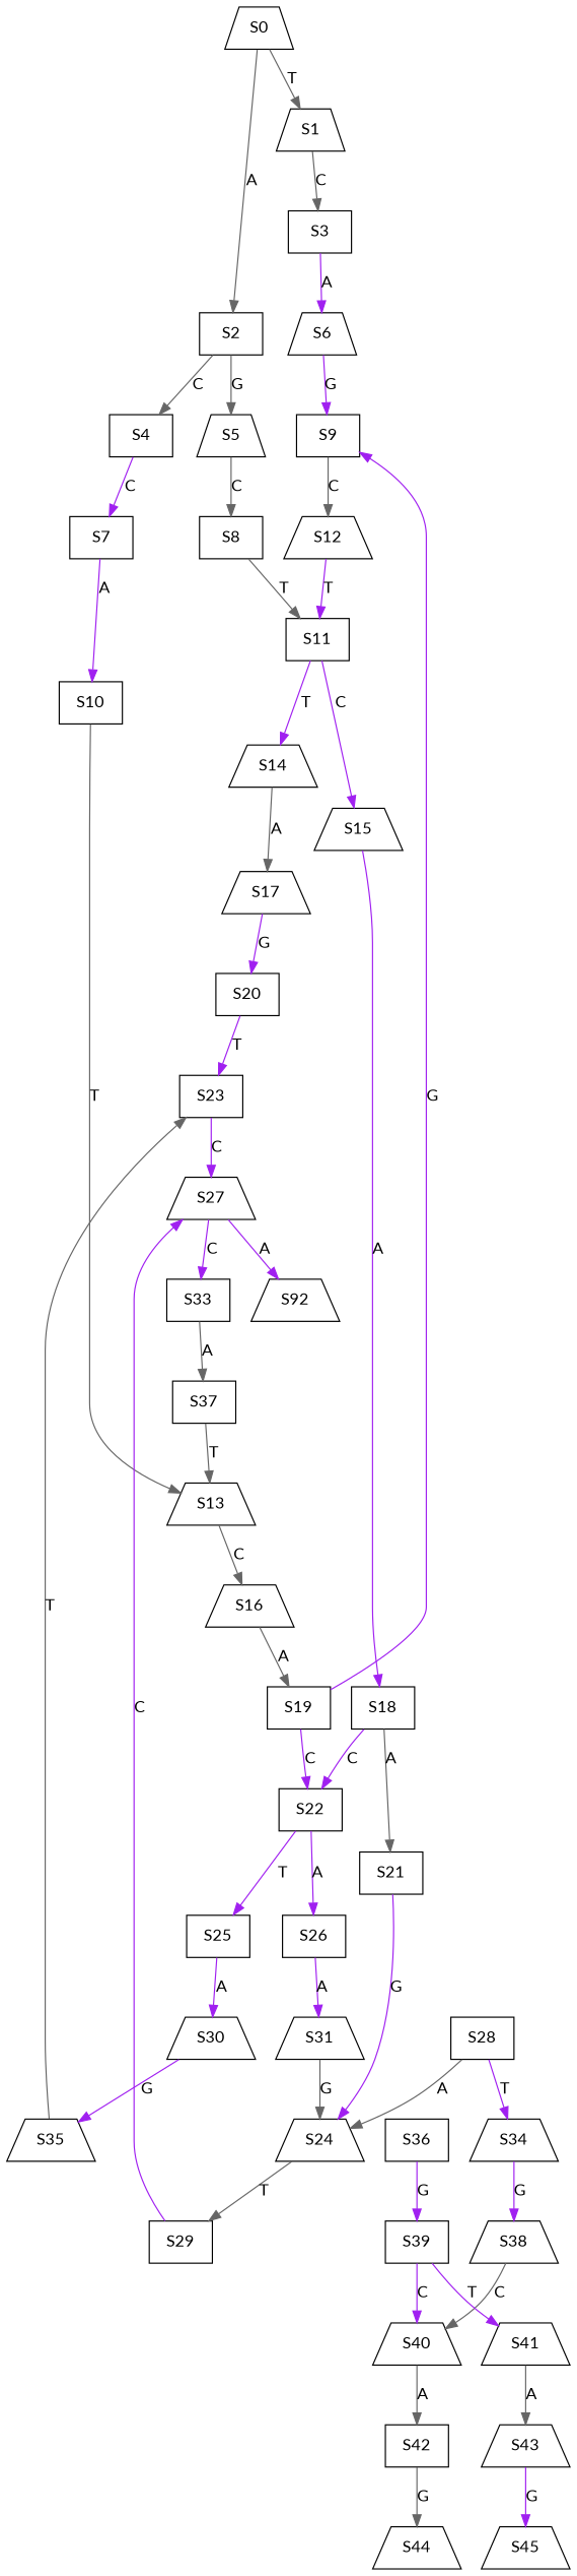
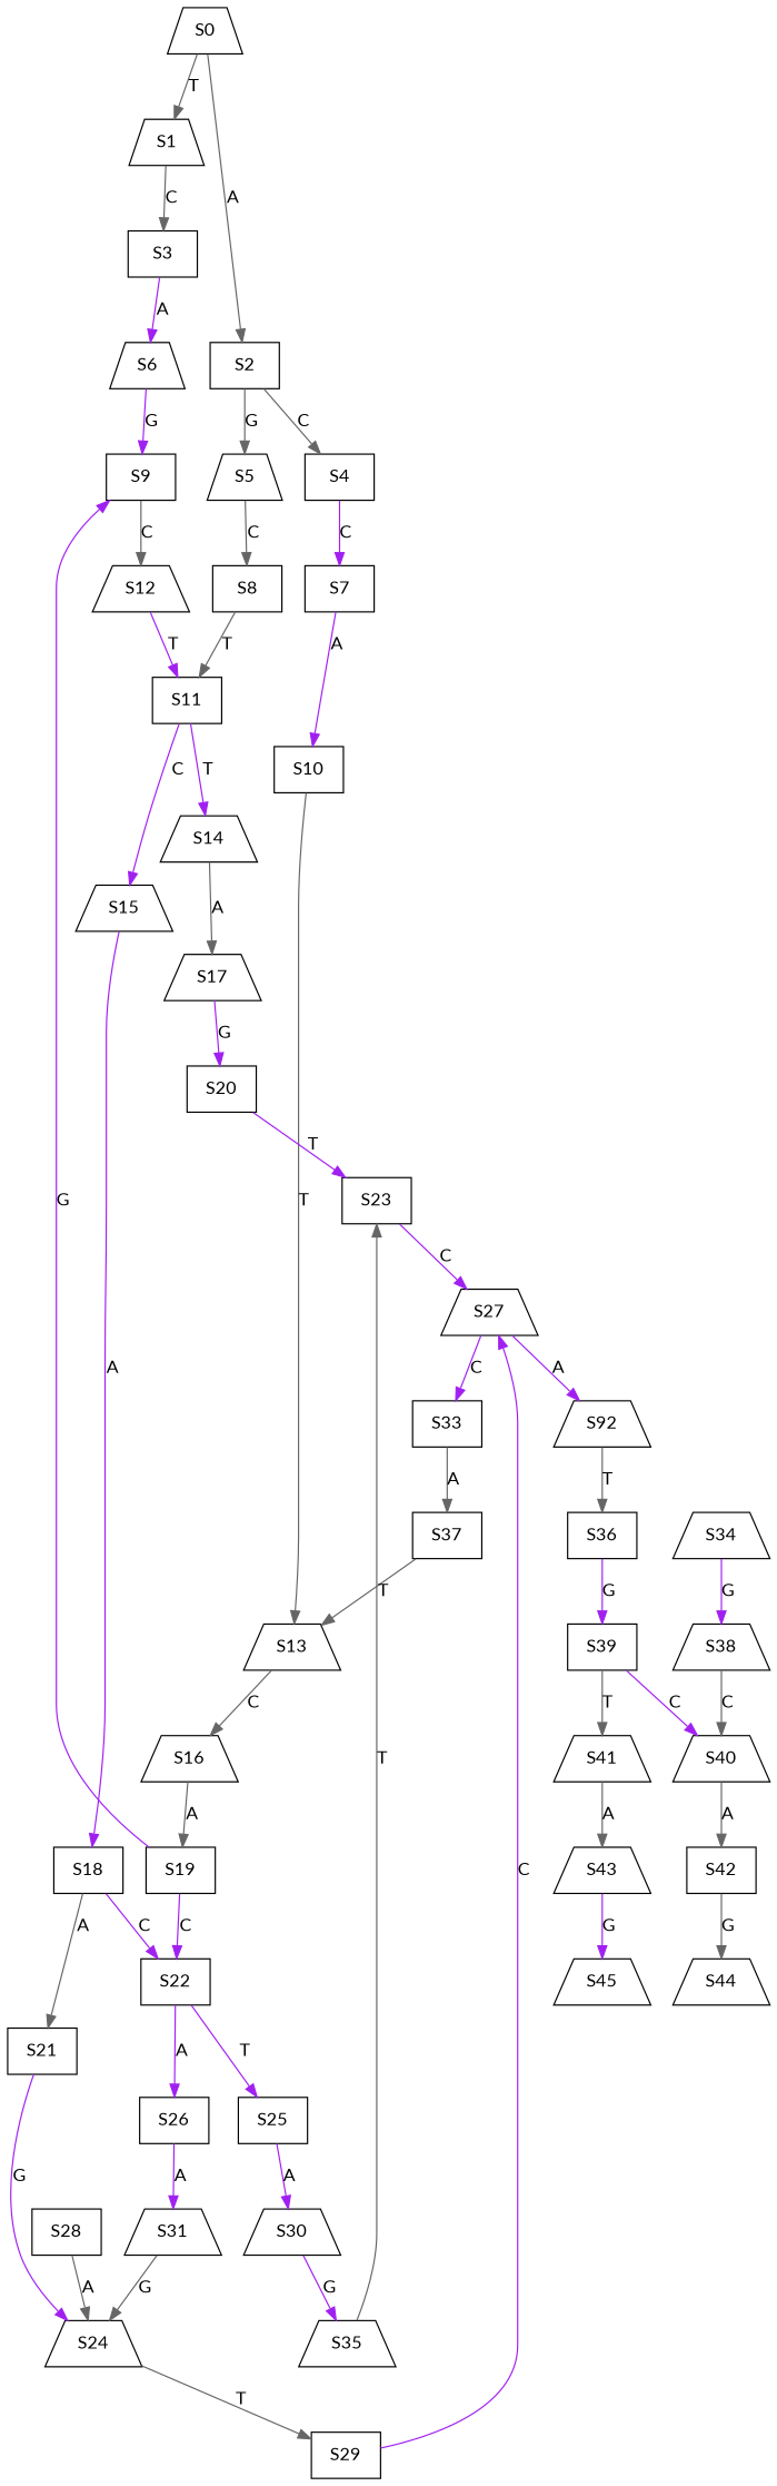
  strict digraph {
    fontname=Lato
    node [fontname=Lato shape=trapezium]
    edge [color=purple fontname=Lato]
    S0
    S1
    S2 [shape=box]
    S3 [shape=box]
    S4 [shape=box]
    S5
    S6
    S7 [shape=box]
    S8 [shape=box]
    S9 [shape=box]
    S10 [shape=box]
    S11 [shape=box]
    S12
    S13
    S14
    S15
    S16
    S17
    S18 [shape=box]
    S19 [shape=box]
    S20 [shape=box]
    S21 [shape=box]
    S22 [shape=box]
    S23 [shape=box]
    S24
    S25 [shape=box]
    S26 [shape=box]
    S27
    S29 [shape=box]
    S30
    S31
    n32 [label=S92]
    S33 [shape=box]
    S28 [shape=box]
    S34
    S35
    S36 [shape=box]
    S37 [shape=box]
    S38
    S39 [shape=box]
    S40
    S41
    S42 [shape=box]
    S43
    S44
    S45
    S0 -> S1 [color=gray40 label=T]
    S0 -> S2 [color=gray40 label=A]
    S1 -> S3 [color=gray40 label=C]
    S2 -> S4 [color=gray40 label=C]
    S2 -> S5 [color=gray40 label=G]
    S3 -> S6 [label=A]
    S4 -> S7 [label=C]
    S5 -> S8 [color=gray40 label=C]
    S6 -> S9 [label=G]
    S7 -> S10 [label=A]
    S8 -> S11 [color=gray40 label=T]
    S9 -> S12 [color=gray40 label=C]
    S10 -> S13 [color=gray40 label=T]
    S11 -> S14 [label=T]
    S11 -> S15 [label=C]
    S12 -> S11 [label=T]
    S13 -> S16 [color=gray40 label=C]
    S14 -> S17 [color=gray40 label=A]
    S15 -> S18 [label=A]
    S16 -> S19 [color=gray40 label=A]
    S17 -> S20 [label=G]
    S18 -> S21 [color=gray40 label=A]
    S18 -> S22 [label=C]
    S19 -> S9 [label=G]
    S19 -> S22 [label=C]
    S20 -> S23 [label=T]
    S21 -> S24 [label=G]
    S22 -> S25 [label=T]
    S22 -> S26 [label=A]
    S23 -> S27 [label=C]
    S24 -> S29 [color=gray40 label=T]
    S25 -> S30 [label=A]
    S26 -> S31 [label=A]
    S27 -> n32 [label=A]
    S27 -> S33 [label=C]
    S29 -> S27 [label=C]
    S30 -> S35 [label=G]
    S31 -> S24 [color=gray40 label=G]
+   n32 -> S36 [color=gray40 label=T]
    S33 -> S37 [color=gray40 label=A]
    S28 -> S24 [color=gray40 label=A]
-   S28 -> S34 [label=T]
    S34 -> S38 [label=G]
    S35 -> S23 [color=gray40 label=T]
    S36 -> S39 [label=G]
    S37 -> S13 [color=gray40 label=T]
    S38 -> S40 [color=gray40 label=C]
    S39 -> S40 [label=C]
-   S39 -> S41 [label=T]
+   S39 -> S41 [color=gray40 label=T]
    S40 -> S42 [color=gray40 label=A]
    S41 -> S43 [color=gray40 label=A]
    S42 -> S44 [color=gray40 label=G]
    S43 -> S45 [label=G]
  }
